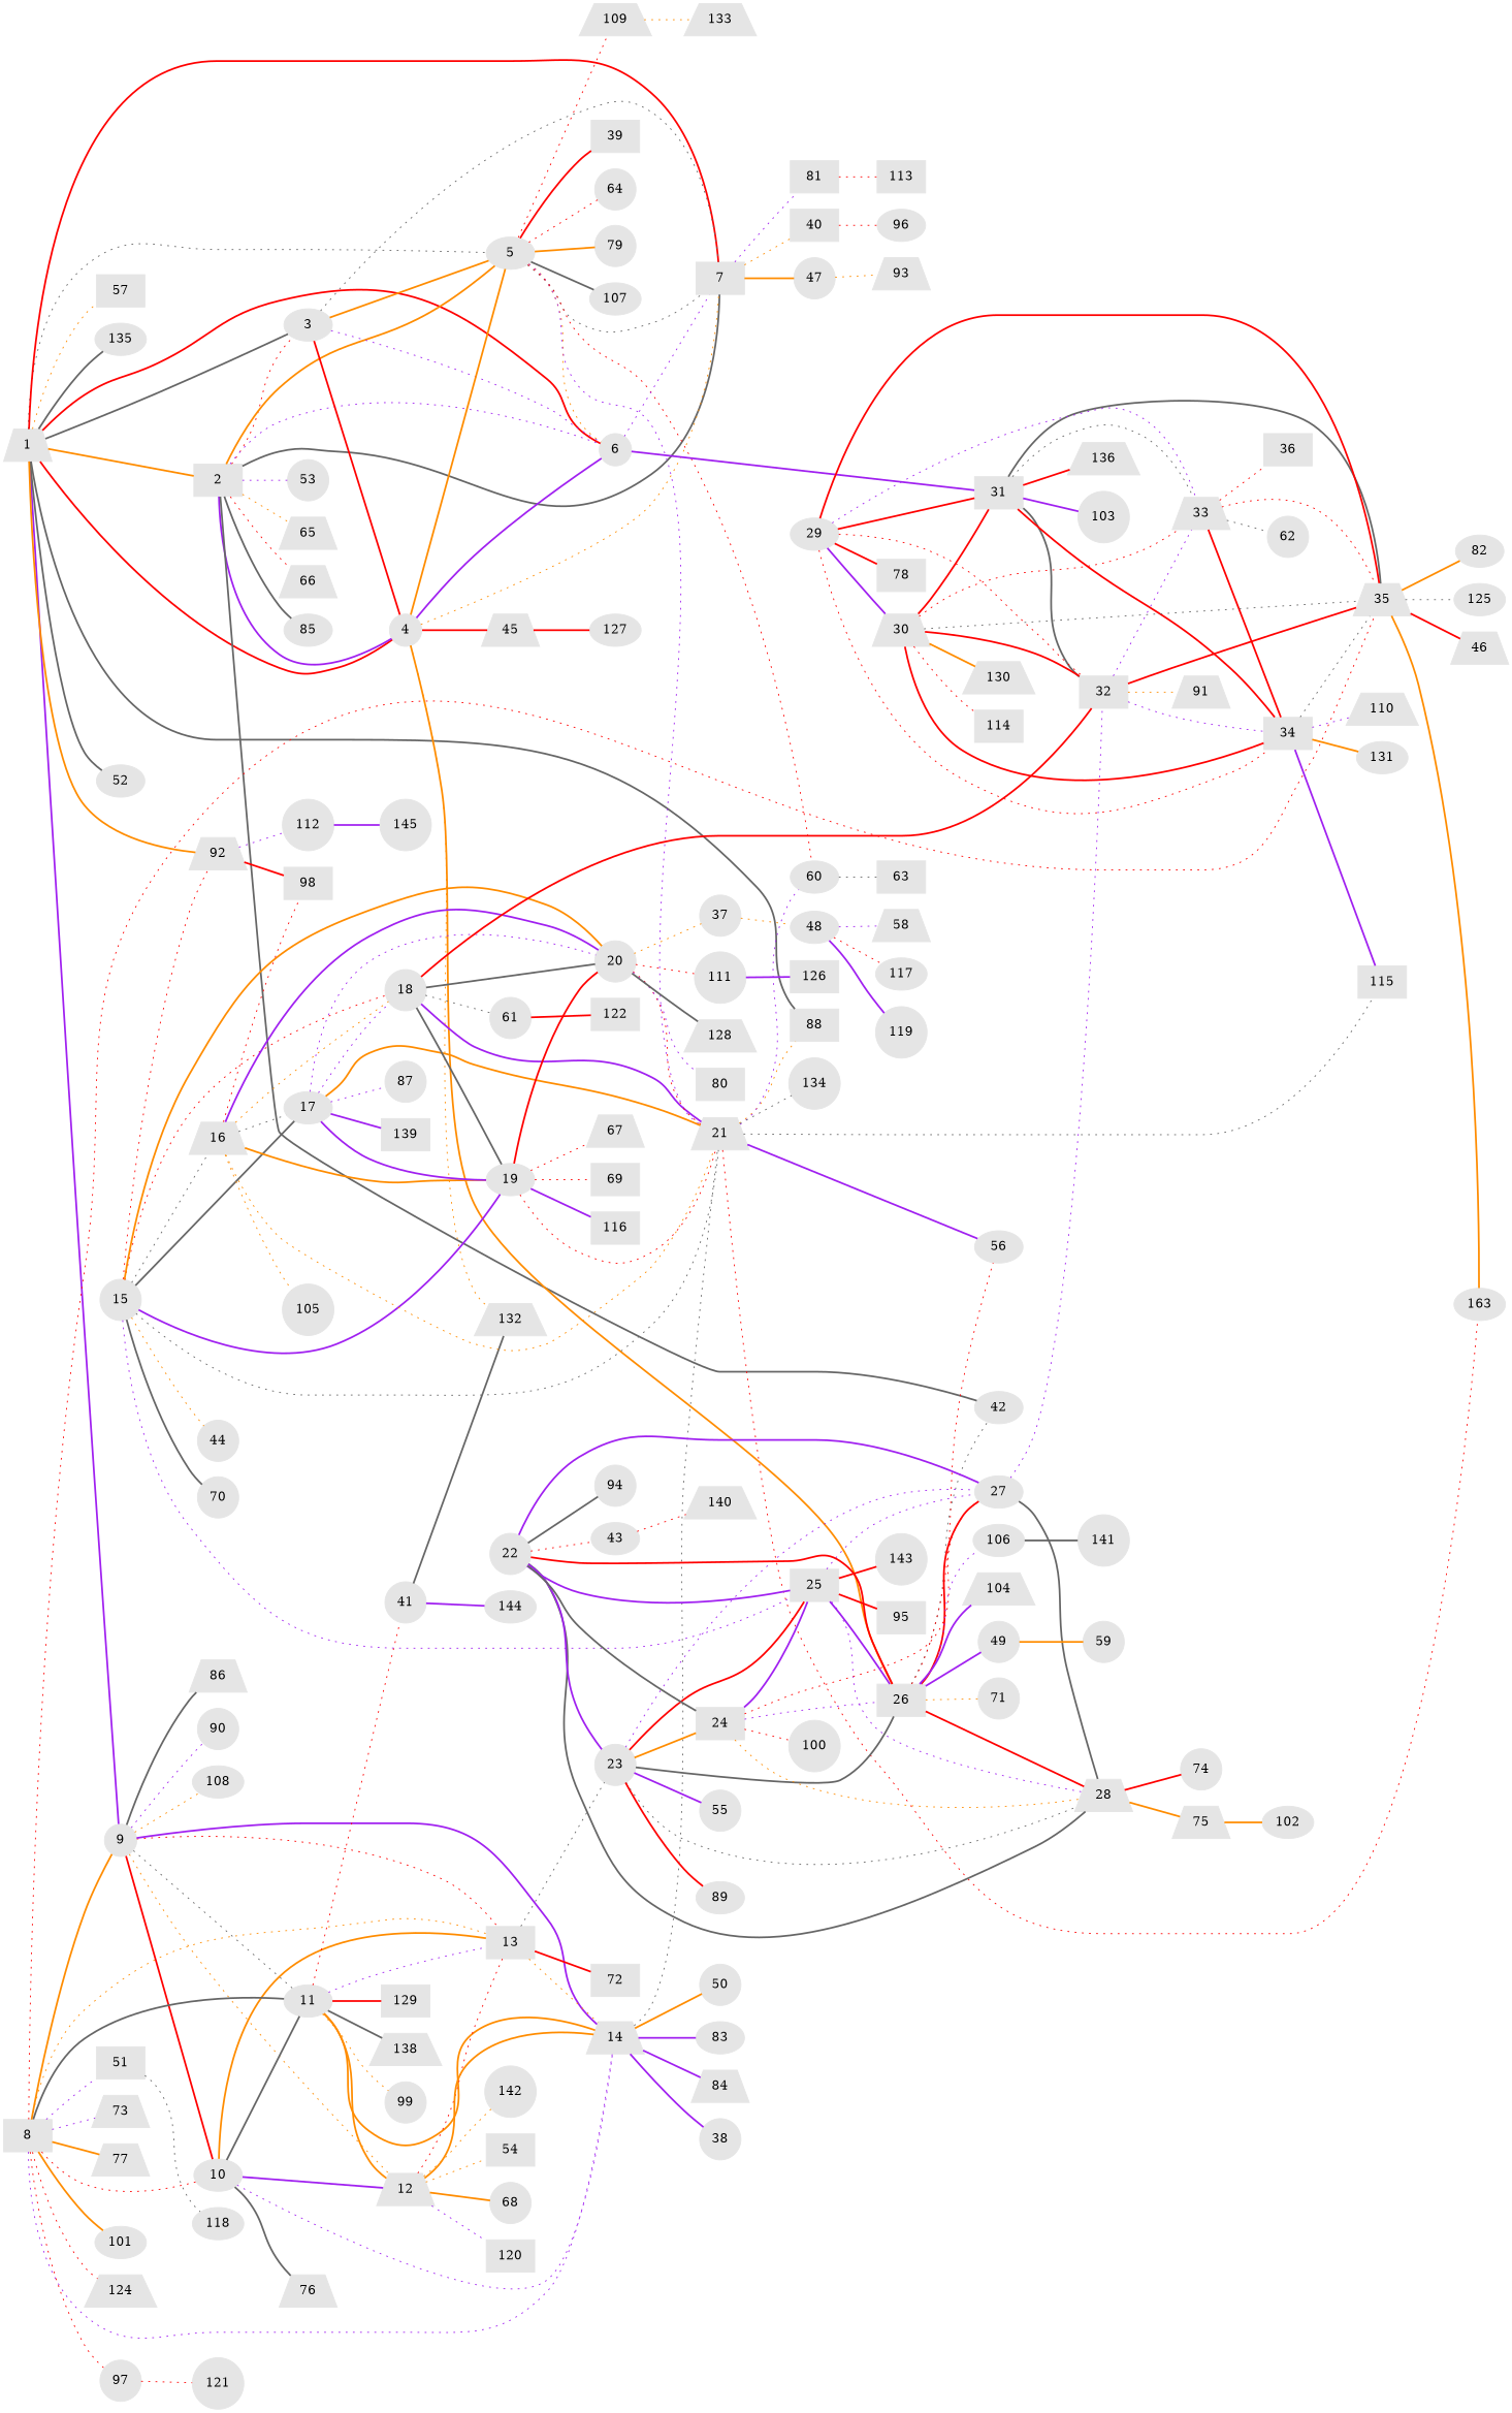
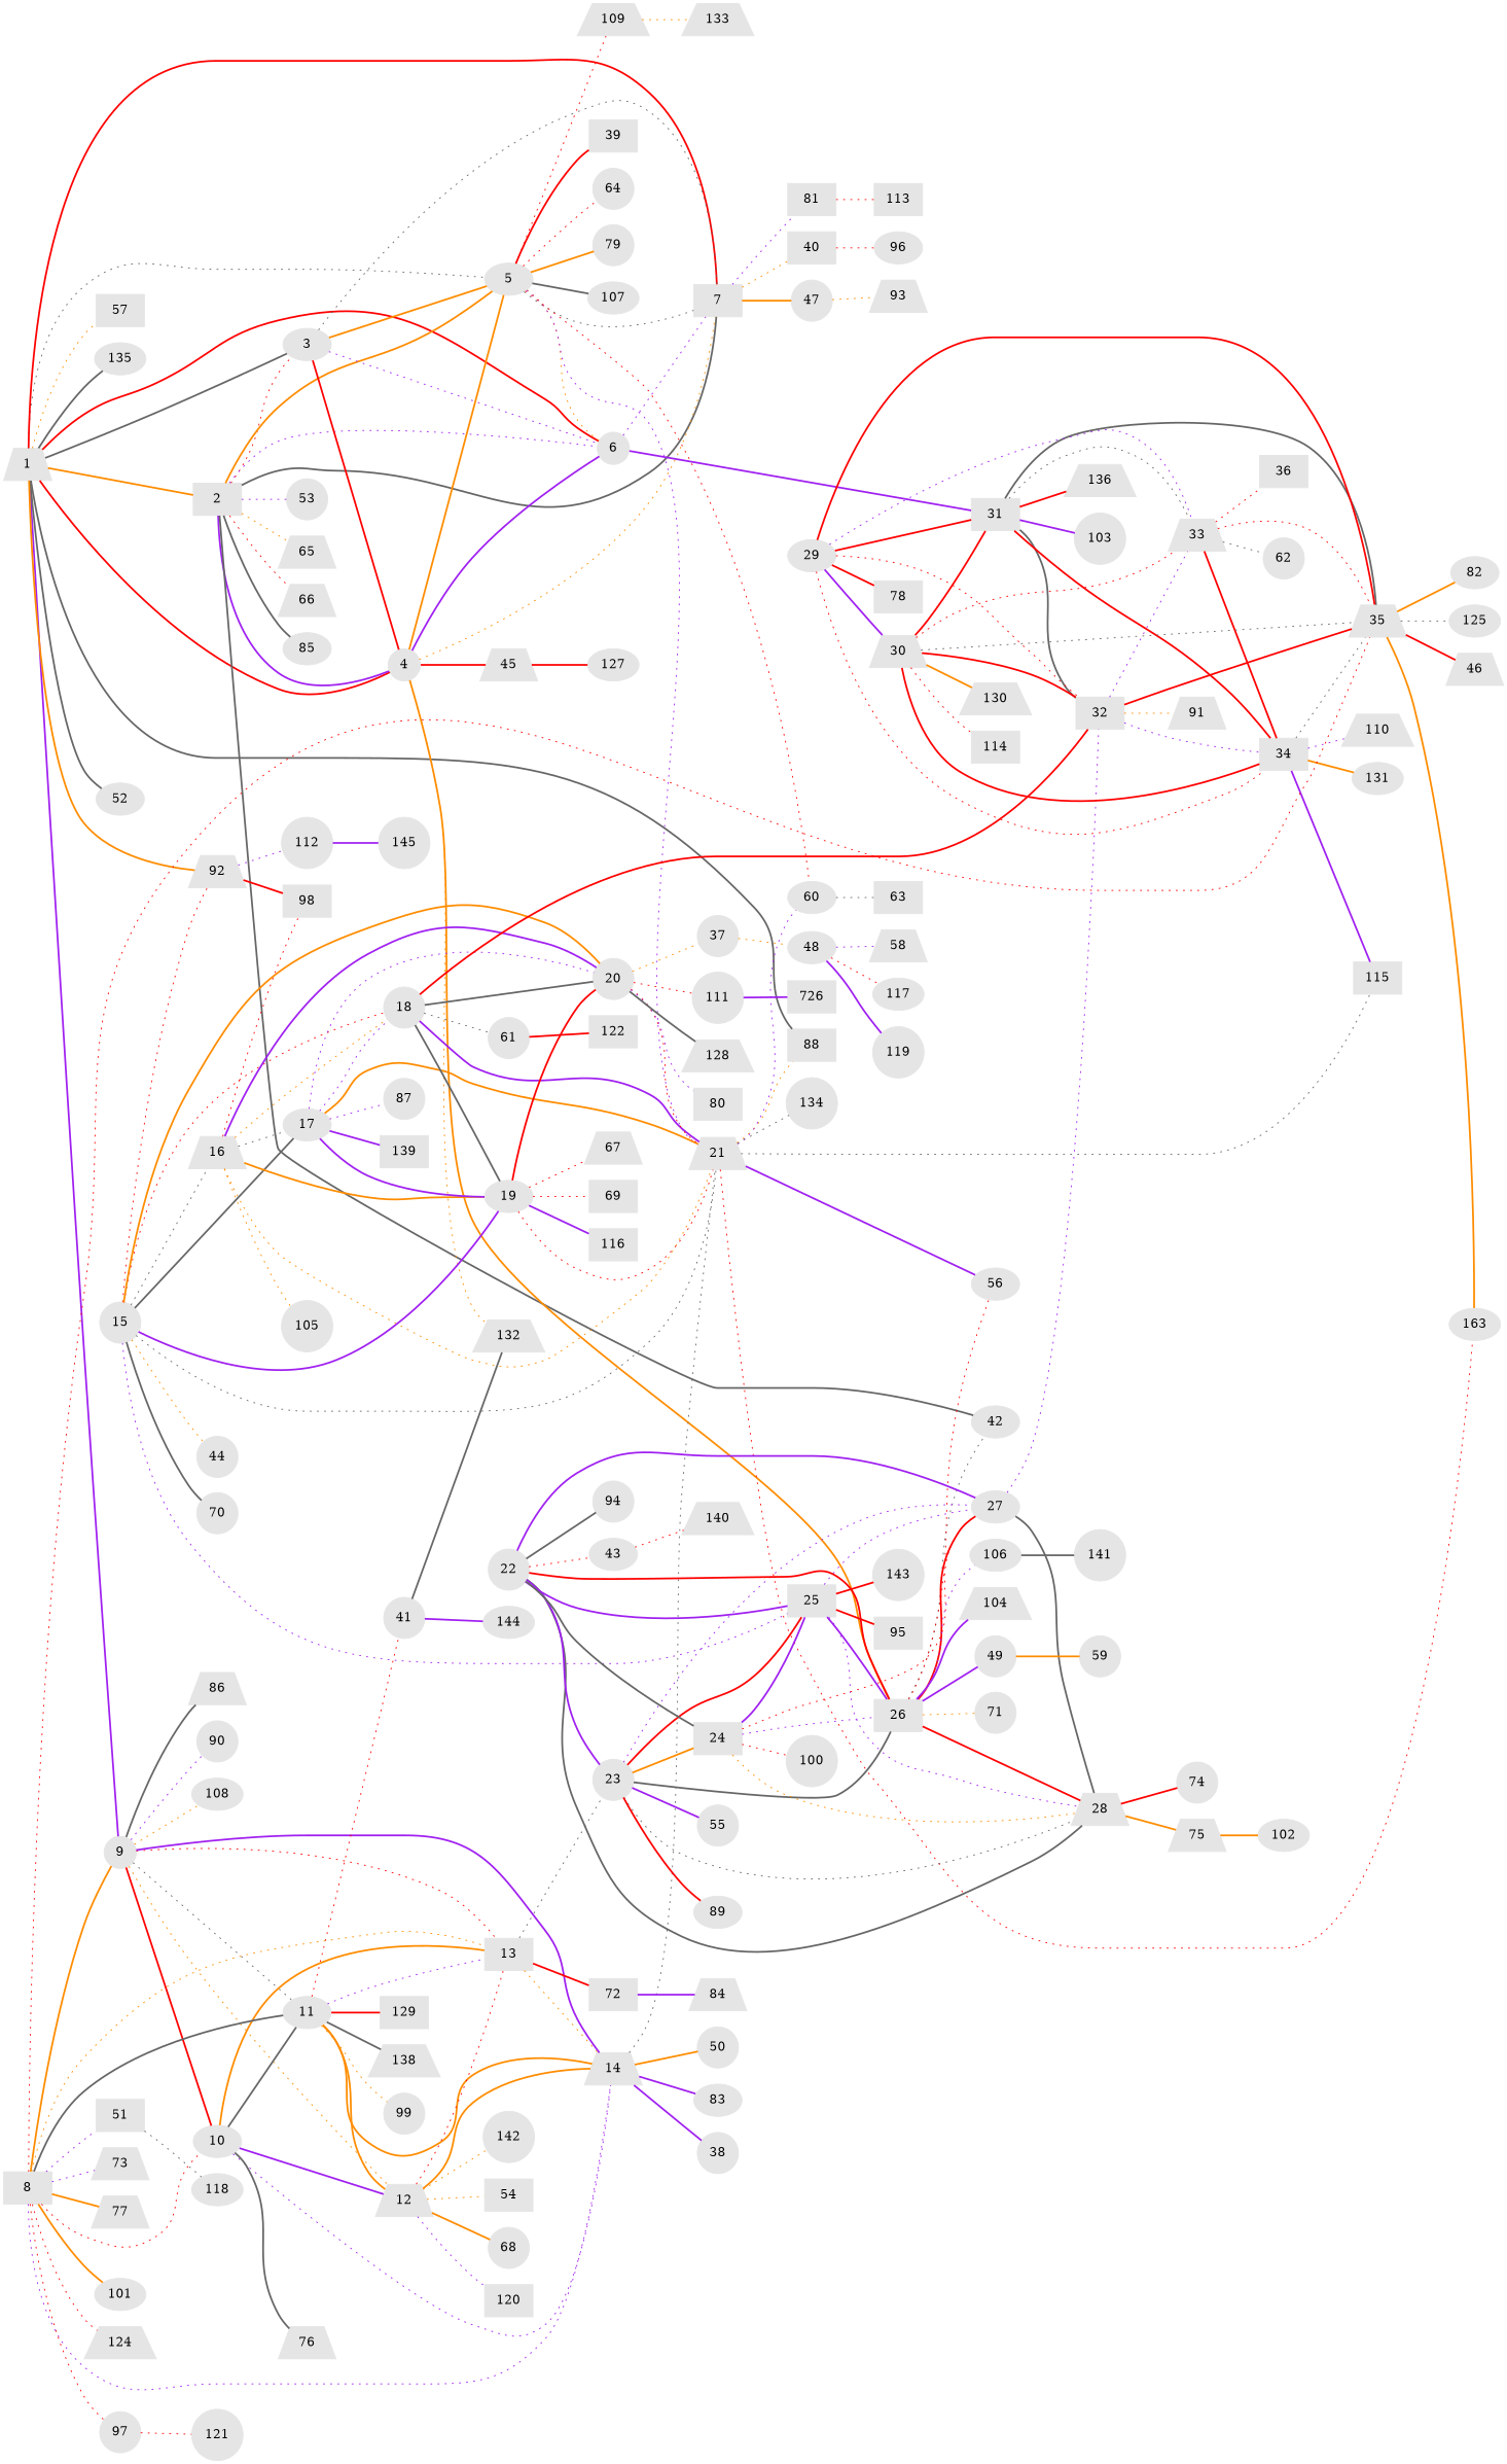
  graph {
    rankdir=LR
    node [color=gray90 shape=circle style=filled]
    edge [color=red style=bold]
    1 [shape=trapezium]
    2 [shape=box]
    3 [shape=ellipse]
    4
    5 [shape=ellipse]
    6
    7 [shape=box]
    9
    52 [shape=ellipse]
    57 [shape=box]
    88 [shape=box]
    92 [shape=trapezium]
    135 [shape=ellipse]
    42 [shape=ellipse]
    53
    65 [shape=trapezium]
    66 [shape=trapezium]
    85 [shape=ellipse]
    26 [shape=box]
    45 [shape=trapezium]
    132 [shape=trapezium]
    21 [shape=trapezium]
    39 [shape=box]
    60 [shape=ellipse]
    64
    79
    107 [shape=ellipse]
    109 [shape=trapezium]
    31 [shape=box]
    40 [shape=box]
    47
    81 [shape=box]
    10 [shape=ellipse]
    11 [shape=ellipse]
    12 [shape=trapezium]
    13 [shape=box]
    14 [shape=trapezium]
    86 [shape=trapezium]
    90
    108 [shape=ellipse]
    98 [shape=box]
    112
    56 [shape=ellipse]
    27 [shape=ellipse]
    28 [shape=trapezium]
    49
    71
    104 [shape=trapezium]
    106 [shape=ellipse]
    127 [shape=ellipse]
    115 [shape=box]
    n52 [label=163 shape=ellipse]
    134
    63 [shape=box]
    133 [shape=trapezium]
    35 [shape=trapezium]
    32 [shape=box]
    33 [shape=trapezium]
    34 [shape=box]
    103
    136 [shape=trapezium]
    96 [shape=ellipse]
    93 [shape=trapezium]
    113 [shape=box]
    8 [shape=box]
    51 [shape=box]
    73 [shape=trapezium]
    77 [shape=trapezium]
    97
    101 [shape=ellipse]
    124 [shape=trapezium]
    76 [shape=trapezium]
    41
    99
    129 [shape=box]
    138 [shape=trapezium]
    54 [shape=box]
    68
    120 [shape=box]
    142
    23
    72 [shape=box]
    38
    50
    83 [shape=ellipse]
    84 [shape=trapezium]
    46 [shape=trapezium]
    82 [shape=ellipse]
    125 [shape=ellipse]
    118 [shape=ellipse]
    121
    144 [shape=ellipse]
    25 [shape=box]
    24 [shape=box]
    55
    89 [shape=ellipse]
    15
    16 [shape=trapezium]
    17 [shape=ellipse]
    18
    19 [shape=ellipse]
    20
    44
    70
    105
    87
    139 [shape=box]
    61
    67 [shape=trapezium]
    69 [shape=box]
    116 [shape=box]
    37
    80 [shape=box]
    111
    128 [shape=trapezium]
    95 [shape=box]
    143
    91 [shape=trapezium]
    122 [shape=box]
    48 [shape=ellipse]
-   126 [shape=box]
+   126 [shape=box label=726]
    22
    43 [shape=ellipse]
    94
    100
    74
    75 [shape=trapezium]
    140 [shape=trapezium]
    59
    141
    102 [shape=ellipse]
    29 [shape=ellipse]
    30 [shape=trapezium]
    78 [shape=box]
    114 [shape=box]
    130 [shape=trapezium]
    36 [shape=box]
    62
    110 [shape=trapezium]
    131 [shape=ellipse]
    58 [shape=trapezium]
    117 [shape=ellipse]
    119
    145
    1 -- 2 [color=darkorange]
    1 -- 3 [color=gray40]
    1 -- 4
    1 -- 5 [color=gray40 style=dotted]
    1 -- 6
    1 -- 7
    1 -- 9 [color=purple]
    1 -- 52 [color=gray40]
    1 -- 57 [color=darkorange style=dotted]
    1 -- 88 [color=gray40]
    1 -- 92 [color=darkorange]
    1 -- 135 [color=gray40]
    2 -- 3 [style=dotted]
    2 -- 4 [color=purple]
    2 -- 5 [color=darkorange]
    2 -- 6 [color=purple style=dotted]
    2 -- 7 [color=gray40]
    2 -- 42 [color=gray40]
    2 -- 53 [color=purple style=dotted]
    2 -- 65 [color=darkorange style=dotted]
    2 -- 66 [style=dotted]
    2 -- 85 [color=gray40]
    3 -- 4
    3 -- 5 [color=darkorange]
    3 -- 6 [color=purple style=dotted]
    3 -- 7 [color=gray40 style=dotted]
    4 -- 5 [color=darkorange]
    4 -- 6 [color=purple]
    4 -- 7 [color=darkorange style=dotted]
    4 -- 26 [color=darkorange]
    4 -- 45
    4 -- 132 [color=darkorange style=dotted]
    5 -- 6 [color=darkorange style=dotted]
    5 -- 7 [color=gray40 style=dotted]
    5 -- 21 [color=purple style=dotted]
    5 -- 39
    5 -- 60 [style=dotted]
    5 -- 64 [style=dotted]
    5 -- 79 [color=darkorange]
    5 -- 107 [color=gray40]
    5 -- 109 [style=dotted]
    6 -- 7 [color=purple style=dotted]
    6 -- 31 [color=purple]
    7 -- 40 [color=darkorange style=dotted]
    7 -- 47 [color=darkorange]
    7 -- 81 [color=purple style=dotted]
    9 -- 10
    9 -- 11 [color=gray40 style=dotted]
    9 -- 12 [color=darkorange style=dotted]
    9 -- 13 [style=dotted]
    9 -- 14 [color=purple]
    9 -- 86 [color=gray40]
    9 -- 90 [color=purple style=dotted]
    9 -- 108 [color=darkorange style=dotted]
    92 -- 98
    92 -- 112 [color=purple style=dotted]
    26 -- 42 [color=gray40 style=dotted]
    26 -- 56 [style=dotted]
    26 -- 27
    26 -- 28
    26 -- 49 [color=purple]
    26 -- 71 [color=darkorange style=dotted]
    26 -- 104 [color=purple]
    26 -- 106 [color=purple style=dotted]
    45 -- 127
    21 -- 88 [color=darkorange style=dotted]
    21 -- 60 [color=purple style=dotted]
    21 -- 56 [color=purple]
    21 -- 115 [color=gray40 style=dotted]
    21 -- n52 [style=dotted]
    21 -- 134 [color=gray40 style=dotted]
    60 -- 63 [color=gray40 style=dotted]
    109 -- 133 [color=darkorange style=dotted]
    31 -- 35 [color=gray40]
    31 -- 32 [color=gray40]
    31 -- 33 [color=gray40 style=dotted]
    31 -- 34
    31 -- 103 [color=purple]
    31 -- 136
    40 -- 96 [style=dotted]
    47 -- 93 [color=darkorange style=dotted]
    81 -- 113 [style=dotted]
    10 -- 11 [color=gray40]
    10 -- 12 [color=purple]
    10 -- 13 [color=darkorange]
    10 -- 14 [color=purple style=dotted]
    10 -- 76 [color=gray40]
    11 -- 12 [color=darkorange]
    11 -- 13 [color=purple style=dotted]
    11 -- 14 [color=darkorange]
    11 -- 41 [style=dotted]
    11 -- 99 [color=darkorange style=dotted]
    11 -- 129
    11 -- 138 [color=gray40]
    12 -- 13 [style=dotted]
    12 -- 14 [color=darkorange]
    12 -- 54 [color=darkorange style=dotted]
    12 -- 68 [color=darkorange]
    12 -- 120 [color=purple style=dotted]
    12 -- 142 [color=darkorange style=dotted]
    13 -- 14 [color=darkorange style=dotted]
    13 -- 23 [color=gray40 style=dotted]
    13 -- 72
    14 -- 21 [color=gray40 style=dotted]
    14 -- 38 [color=purple]
    14 -- 50 [color=darkorange]
    14 -- 83 [color=purple]
-   14 -- 84 [color=purple]
+   72 -- 84 [color=purple]
    112 -- 145 [color=purple]
    27 -- 28 [color=gray40]
    27 -- 32 [color=purple style=dotted]
    28 -- 74
    28 -- 75 [color=darkorange]
    49 -- 59 [color=darkorange]
    106 -- 141 [color=gray40]
    35 -- n52 [color=darkorange]
    35 -- 46
    35 -- 82 [color=darkorange]
    35 -- 125 [color=gray40 style=dotted]
    32 -- 35
    32 -- 33 [color=purple style=dotted]
    32 -- 34 [color=purple style=dotted]
    32 -- 91 [color=darkorange style=dotted]
    33 -- 35 [style=dotted]
    33 -- 34
    33 -- 36 [style=dotted]
    33 -- 62 [color=gray40 style=dotted]
    34 -- 115 [color=purple]
    34 -- 35 [color=gray40 style=dotted]
    34 -- 110 [color=purple style=dotted]
    34 -- 131 [color=darkorange]
    8 -- 9 [color=darkorange]
    8 -- 10 [style=dotted]
    8 -- 11 [color=gray40]
    8 -- 13 [color=darkorange style=dotted]
    8 -- 14 [color=purple style=dotted]
    8 -- 35 [style=dotted]
    8 -- 51 [color=purple style=dotted]
    8 -- 73 [color=purple style=dotted]
    8 -- 77 [color=darkorange]
    8 -- 97 [style=dotted]
    8 -- 101 [color=darkorange]
    8 -- 124 [style=dotted]
    51 -- 118 [color=gray40 style=dotted]
    97 -- 121 [style=dotted]
    41 -- 132 [color=gray40]
    41 -- 144 [color=purple]
    23 -- 26 [color=gray40]
    23 -- 27 [color=purple style=dotted]
    23 -- 28 [color=gray40 style=dotted]
    23 -- 25
    23 -- 24 [color=darkorange]
    23 -- 55 [color=purple]
    23 -- 89
    25 -- 26 [color=purple]
    25 -- 27 [color=purple style=dotted]
    25 -- 28 [color=purple style=dotted]
    25 -- 95
    25 -- 143
    24 -- 26 [color=purple style=dotted]
    24 -- 27 [style=dotted]
    24 -- 28 [color=darkorange style=dotted]
    24 -- 25 [color=purple]
    24 -- 100 [style=dotted]
    15 -- 92 [style=dotted]
    15 -- 21 [color=gray40 style=dotted]
    15 -- 25 [color=purple style=dotted]
    15 -- 16 [color=gray40 style=dotted]
    15 -- 17 [color=gray40]
    15 -- 18 [style=dotted]
    15 -- 19 [color=purple]
    15 -- 20 [color=darkorange]
    15 -- 44 [color=darkorange style=dotted]
    15 -- 70 [color=gray40]
    16 -- 21 [color=darkorange style=dotted]
    16 -- 98 [style=dotted]
    16 -- 17 [color=gray40 style=dotted]
    16 -- 18 [color=darkorange style=dotted]
    16 -- 19 [color=darkorange]
    16 -- 20 [color=purple]
    16 -- 105 [color=darkorange style=dotted]
    17 -- 21 [color=darkorange]
    17 -- 18 [color=purple style=dotted]
    17 -- 19 [color=purple]
    17 -- 20 [color=purple style=dotted]
    17 -- 87 [color=purple style=dotted]
    17 -- 139 [color=purple]
    18 -- 21 [color=purple]
    18 -- 32
    18 -- 19 [color=gray40]
    18 -- 20 [color=gray40]
    18 -- 61 [color=gray40 style=dotted]
    19 -- 21 [style=dotted]
    19 -- 20
    19 -- 67 [style=dotted]
    19 -- 69 [style=dotted]
    19 -- 116 [color=purple]
    20 -- 21 [style=dotted]
    20 -- 37 [color=darkorange style=dotted]
    20 -- 80 [color=purple style=dotted]
    20 -- 111 [style=dotted]
    20 -- 128 [color=gray40]
    61 -- 122
    37 -- 48 [color=darkorange style=dotted]
    111 -- 126 [color=purple]
    48 -- 58 [color=purple style=dotted]
    48 -- 117 [style=dotted]
    48 -- 119 [color=purple]
    22 -- 26
    22 -- 27 [color=purple]
    22 -- 28 [color=gray40]
    22 -- 23 [color=purple]
    22 -- 25 [color=purple]
    22 -- 24 [color=gray40]
    22 -- 43 [style=dotted]
    22 -- 94 [color=gray40]
    43 -- 140 [style=dotted]
    75 -- 102 [color=darkorange]
    29 -- 31
    29 -- 35
    29 -- 32 [style=dotted]
    29 -- 33 [color=purple style=dotted]
    29 -- 34 [style=dotted]
    29 -- 30 [color=purple]
    29 -- 78
    30 -- 31
    30 -- 35 [color=gray40 style=dotted]
    30 -- 32
    30 -- 33 [style=dotted]
    30 -- 34
    30 -- 114 [style=dotted]
    30 -- 130 [color=darkorange]
  }
